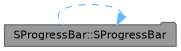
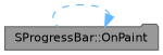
  digraph {
    rankdir=RL
-   n1 [color=gray40 fillcolor=grey60 fontcolor=black fontname=Helvetica fontsize=10 height=0.2 label="SProgressBar::SProgressBar" shape=folder style=filled width=0.4]
+   n1 [color=gray40 fillcolor=grey60 fontcolor=black fontname=Helvetica fontsize=10 height=0.2 label="SProgressBar::OnPaint" shape=folder style=filled width=0.4]
    n1 -> n1 [color=steelblue1 dir=back fontname=Helvetica fontsize=10 labelfontname=Helvetica labelfontsize=10 style=dashed]
  }
